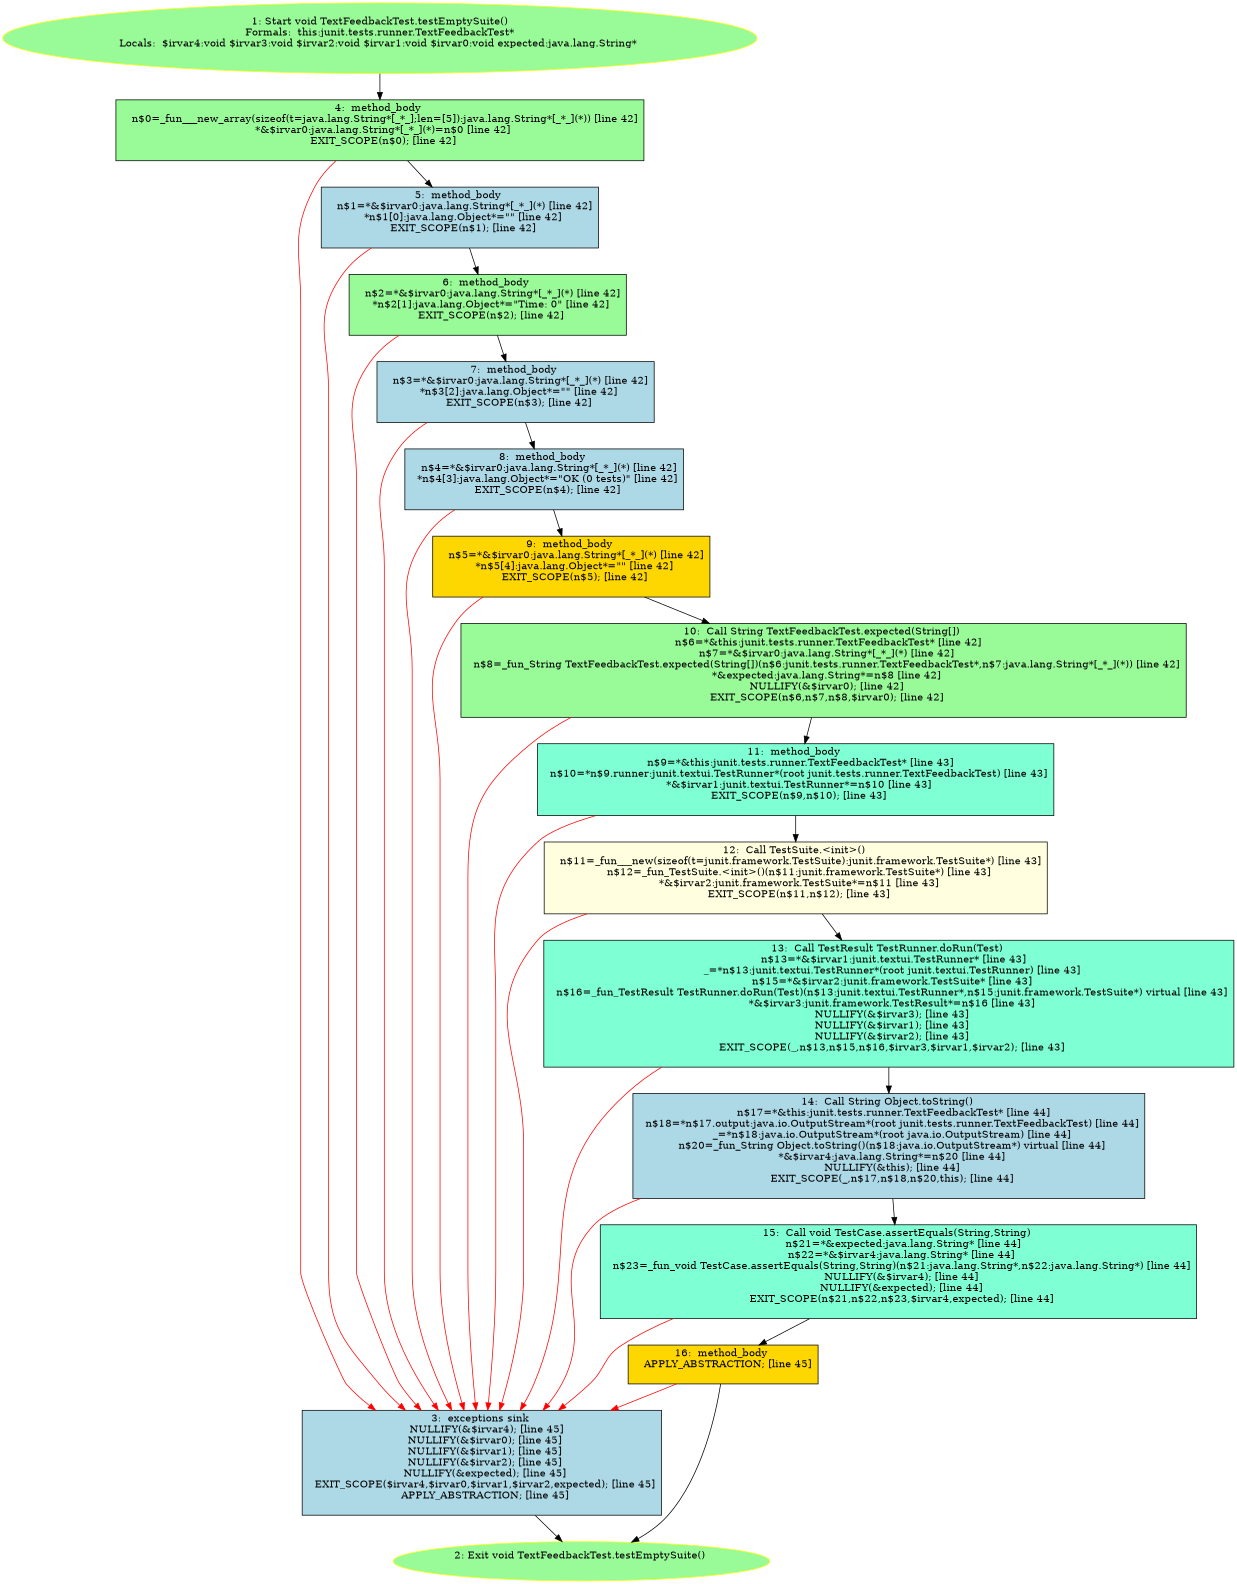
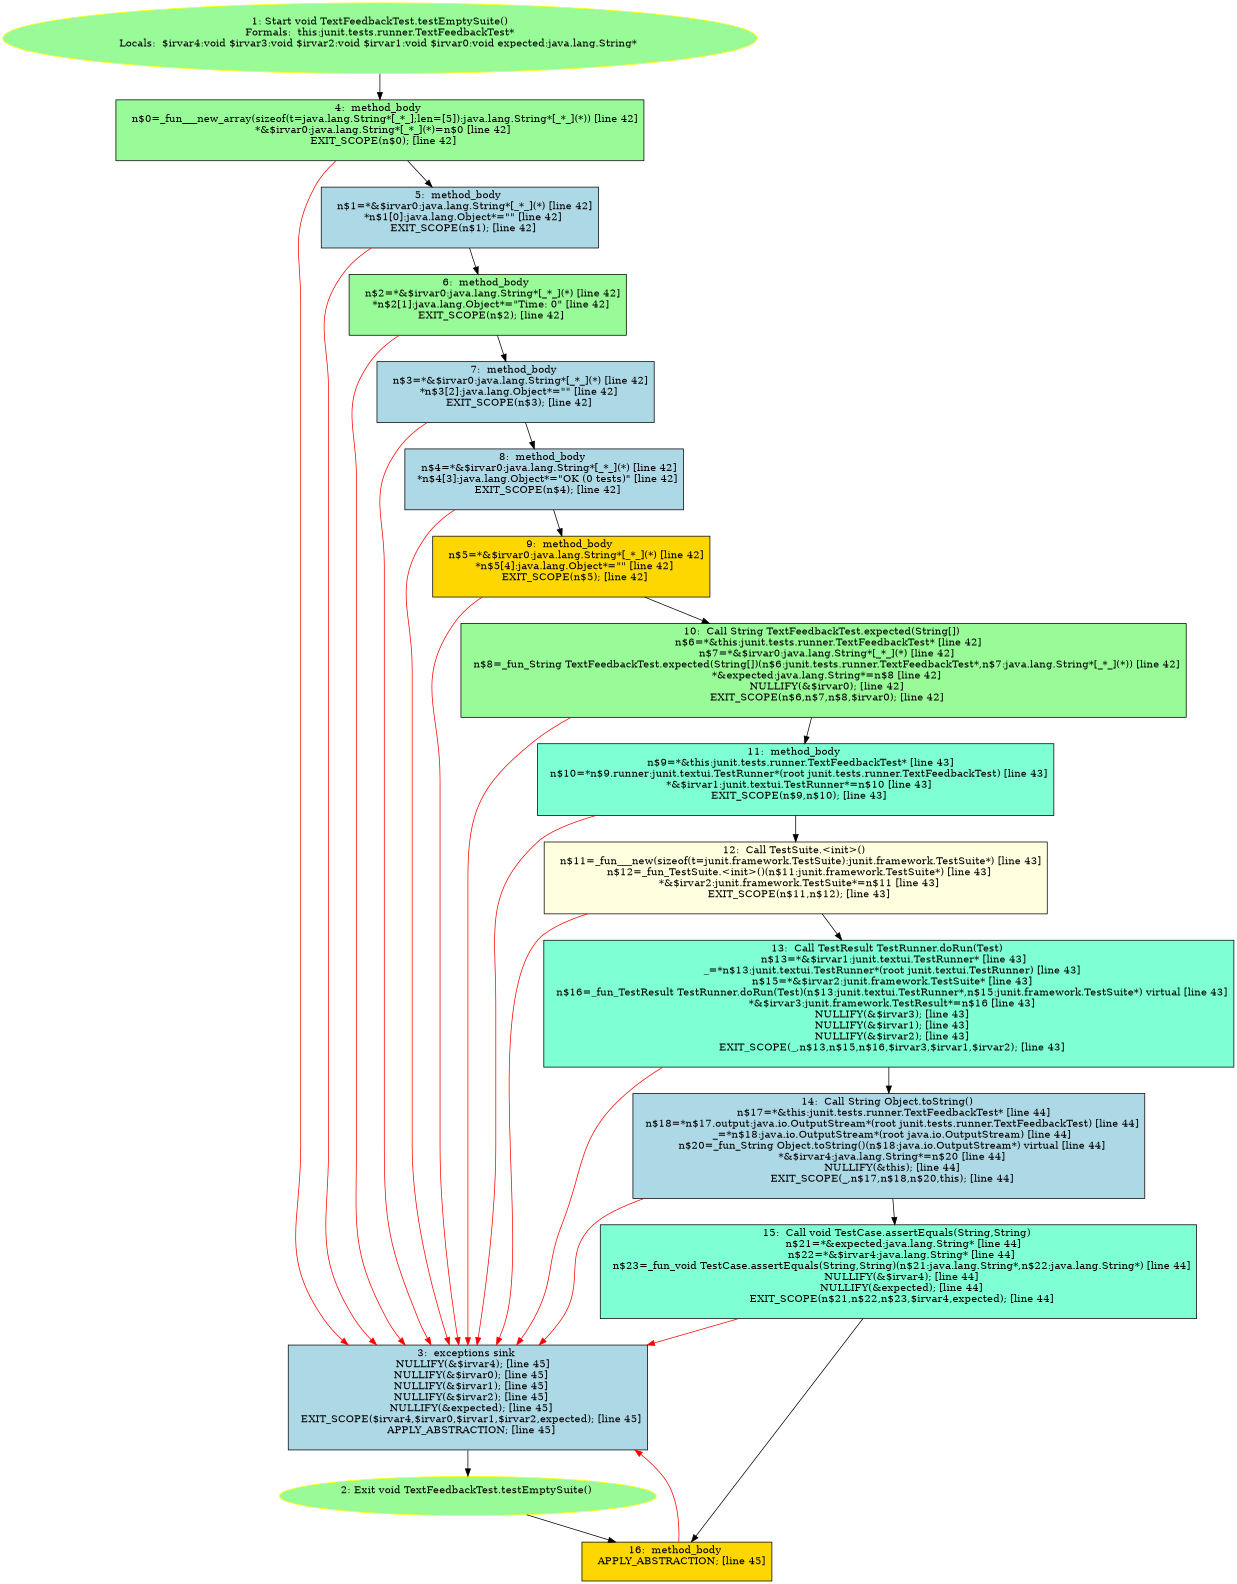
  digraph {
    fontname="DejaVu Serif"
    node [style=filled fillcolor=palegreen fontname="DejaVu Serif" shape=box]
    edge [fontname="DejaVu Serif"]
    n1 [color=yellow label="1: Start void TextFeedbackTest.testEmptySuite()\nFormals:  this:junit.tests.runner.TextFeedbackTest*\nLocals:  $irvar4:void $irvar3:void $irvar2:void $irvar1:void $irvar0:void expected:java.lang.String* \n  " shape=""]
    n2 [label="4:  method_body \n   n$0=_fun___new_array(sizeof(t=java.lang.String*[_*_];len=[5]):java.lang.String*[_*_](*)) [line 42]\n  *&$irvar0:java.lang.String*[_*_](*)=n$0 [line 42]\n  EXIT_SCOPE(n$0); [line 42]\n "]
    n3 [label="3:  exceptions sink \n   NULLIFY(&$irvar4); [line 45]\n  NULLIFY(&$irvar0); [line 45]\n  NULLIFY(&$irvar1); [line 45]\n  NULLIFY(&$irvar2); [line 45]\n  NULLIFY(&expected); [line 45]\n  EXIT_SCOPE($irvar4,$irvar0,$irvar1,$irvar2,expected); [line 45]\n  APPLY_ABSTRACTION; [line 45]\n " fillcolor=lightblue]
    n4 [label="5:  method_body \n   n$1=*&$irvar0:java.lang.String*[_*_](*) [line 42]\n  *n$1[0]:java.lang.Object*=\"\" [line 42]\n  EXIT_SCOPE(n$1); [line 42]\n " fillcolor=lightblue]
    n5 [color=yellow label="2: Exit void TextFeedbackTest.testEmptySuite() \n  " shape=""]
    n6 [label="6:  method_body \n   n$2=*&$irvar0:java.lang.String*[_*_](*) [line 42]\n  *n$2[1]:java.lang.Object*=\"Time: 0\" [line 42]\n  EXIT_SCOPE(n$2); [line 42]\n "]
    n7 [label="7:  method_body \n   n$3=*&$irvar0:java.lang.String*[_*_](*) [line 42]\n  *n$3[2]:java.lang.Object*=\"\" [line 42]\n  EXIT_SCOPE(n$3); [line 42]\n " fillcolor=lightblue]
    n8 [label="8:  method_body \n   n$4=*&$irvar0:java.lang.String*[_*_](*) [line 42]\n  *n$4[3]:java.lang.Object*=\"OK (0 tests)\" [line 42]\n  EXIT_SCOPE(n$4); [line 42]\n " fillcolor=lightblue]
    n9 [label="9:  method_body \n   n$5=*&$irvar0:java.lang.String*[_*_](*) [line 42]\n  *n$5[4]:java.lang.Object*=\"\" [line 42]\n  EXIT_SCOPE(n$5); [line 42]\n " fillcolor=gold]
    n10 [label="10:  Call String TextFeedbackTest.expected(String[]) \n   n$6=*&this:junit.tests.runner.TextFeedbackTest* [line 42]\n  n$7=*&$irvar0:java.lang.String*[_*_](*) [line 42]\n  n$8=_fun_String TextFeedbackTest.expected(String[])(n$6:junit.tests.runner.TextFeedbackTest*,n$7:java.lang.String*[_*_](*)) [line 42]\n  *&expected:java.lang.String*=n$8 [line 42]\n  NULLIFY(&$irvar0); [line 42]\n  EXIT_SCOPE(n$6,n$7,n$8,$irvar0); [line 42]\n "]
    n11 [label="11:  method_body \n   n$9=*&this:junit.tests.runner.TextFeedbackTest* [line 43]\n  n$10=*n$9.runner:junit.textui.TestRunner*(root junit.tests.runner.TextFeedbackTest) [line 43]\n  *&$irvar1:junit.textui.TestRunner*=n$10 [line 43]\n  EXIT_SCOPE(n$9,n$10); [line 43]\n " fillcolor=aquamarine]
    n12 [label="12:  Call TestSuite.<init>() \n   n$11=_fun___new(sizeof(t=junit.framework.TestSuite):junit.framework.TestSuite*) [line 43]\n  n$12=_fun_TestSuite.<init>()(n$11:junit.framework.TestSuite*) [line 43]\n  *&$irvar2:junit.framework.TestSuite*=n$11 [line 43]\n  EXIT_SCOPE(n$11,n$12); [line 43]\n " fillcolor=lightyellow]
    n13 [label="13:  Call TestResult TestRunner.doRun(Test) \n   n$13=*&$irvar1:junit.textui.TestRunner* [line 43]\n  _=*n$13:junit.textui.TestRunner*(root junit.textui.TestRunner) [line 43]\n  n$15=*&$irvar2:junit.framework.TestSuite* [line 43]\n  n$16=_fun_TestResult TestRunner.doRun(Test)(n$13:junit.textui.TestRunner*,n$15:junit.framework.TestSuite*) virtual [line 43]\n  *&$irvar3:junit.framework.TestResult*=n$16 [line 43]\n  NULLIFY(&$irvar3); [line 43]\n  NULLIFY(&$irvar1); [line 43]\n  NULLIFY(&$irvar2); [line 43]\n  EXIT_SCOPE(_,n$13,n$15,n$16,$irvar3,$irvar1,$irvar2); [line 43]\n " fillcolor=aquamarine]
    n14 [label="14:  Call String Object.toString() \n   n$17=*&this:junit.tests.runner.TextFeedbackTest* [line 44]\n  n$18=*n$17.output:java.io.OutputStream*(root junit.tests.runner.TextFeedbackTest) [line 44]\n  _=*n$18:java.io.OutputStream*(root java.io.OutputStream) [line 44]\n  n$20=_fun_String Object.toString()(n$18:java.io.OutputStream*) virtual [line 44]\n  *&$irvar4:java.lang.String*=n$20 [line 44]\n  NULLIFY(&this); [line 44]\n  EXIT_SCOPE(_,n$17,n$18,n$20,this); [line 44]\n " fillcolor=lightblue]
    n15 [label="15:  Call void TestCase.assertEquals(String,String) \n   n$21=*&expected:java.lang.String* [line 44]\n  n$22=*&$irvar4:java.lang.String* [line 44]\n  n$23=_fun_void TestCase.assertEquals(String,String)(n$21:java.lang.String*,n$22:java.lang.String*) [line 44]\n  NULLIFY(&$irvar4); [line 44]\n  NULLIFY(&expected); [line 44]\n  EXIT_SCOPE(n$21,n$22,n$23,$irvar4,expected); [line 44]\n " fillcolor=aquamarine]
    n16 [label="16:  method_body \n   APPLY_ABSTRACTION; [line 45]\n " fillcolor=gold]
    n1 -> n2
    n2 -> n3 [color=red]
    n2 -> n4
    n3 -> n5
    n4 -> n3 [color=red]
    n4 -> n6
    n6 -> n3 [color=red]
    n6 -> n7
    n7 -> n3 [color=red]
    n7 -> n8
    n8 -> n3 [color=red]
    n8 -> n9
    n9 -> n3 [color=red]
    n9 -> n10
    n10 -> n3 [color=red]
    n10 -> n11
    n11 -> n3 [color=red]
    n11 -> n12
    n12 -> n3 [color=red]
    n12 -> n13
    n13 -> n3 [color=red]
    n13 -> n14
    n14 -> n3 [color=red]
    n14 -> n15
    n15 -> n3 [color=red]
    n15 -> n16
    n16 -> n3 [color=red]
-   n16 -> n5
+   n5 -> n16
  }
